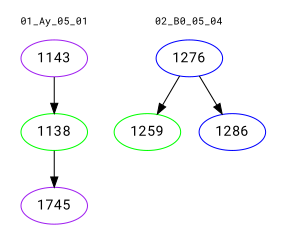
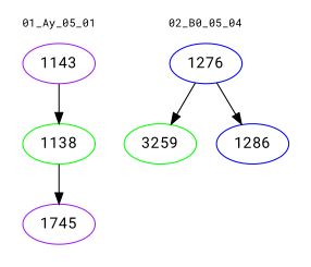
  digraph {
    fontname="Roboto Mono"
    node [color=purple fontname="Roboto Mono"]
    edge [color=black fontname="Roboto Mono"]
    n1 [label=1143]
    n2 [color=green label=1138]
    n3 [label=1745]
    n4 [color=blue label=1276]
-   n5 [color=green label=1259]
+   n5 [color=green label=3259]
    n6 [color=blue label=1286]
    subgraph cluster_1 {
      color=white
      fontsize=10
      label="01_Ay_05_01"
      n1
      n2
      n3
    }
    subgraph cluster_2 {
      color=white
      fontsize=10
      label="02_B0_05_04"
      n4
      n5
      n6
    }
    n1 -> n2
    n2 -> n3
    n4 -> n5
    n4 -> n6
  }
